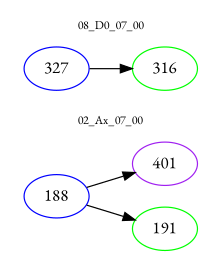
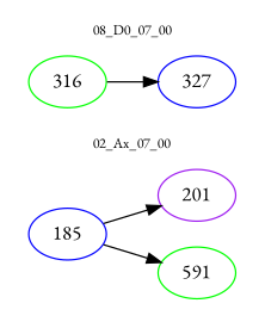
  digraph {
    fontname="EB Garamond"
    rankdir=LR
    node [color=blue fontname="EB Garamond"]
    edge [color=black fontname="EB Garamond"]
-   n1 [label=188]
-   n2 [color=green label=191]
-   n3 [color=purple label=401]
+   n1 [label=185]
+   n2 [color=green label=591]
+   n3 [color=purple label=201]
    n4 [label=327]
    n5 [color=green label=316]
    subgraph cluster_1 {
      color=white
      fontsize=10
      label="02_Ax_07_00"
      n1
      n2
      n3
    }
    subgraph cluster_2 {
      color=white
      fontsize=10
      label="08_D0_07_00"
      n4
      n5
    }
    n1 -> n2
    n1 -> n3
-   n4 -> n5
+   n5 -> n4
  }
